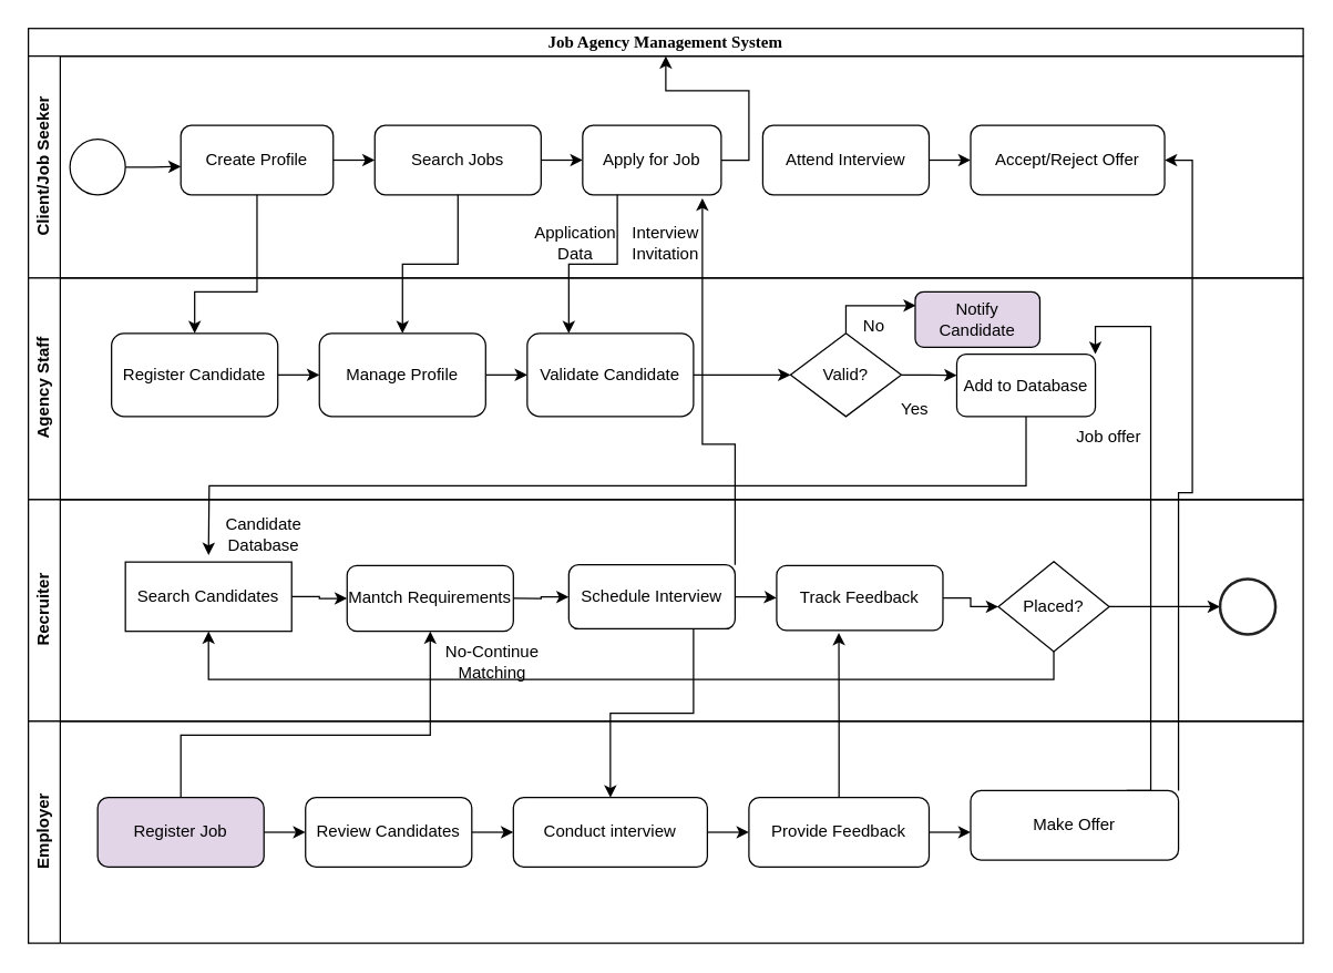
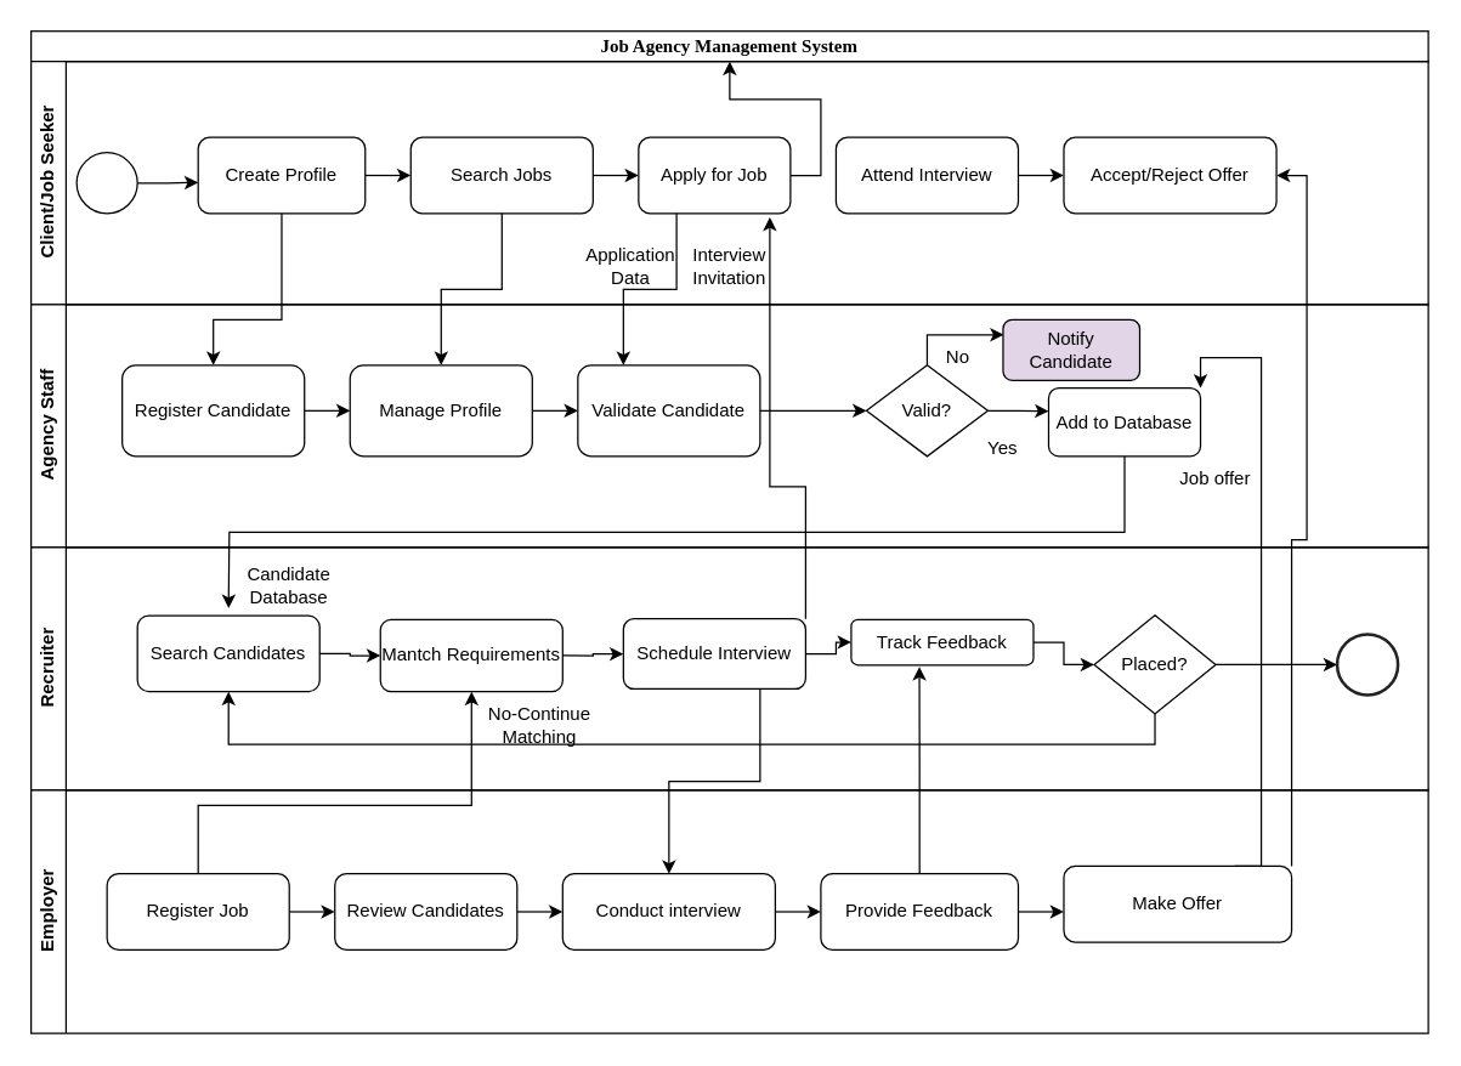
  <mxCell id="0" />
  <mxCell id="1" parent="0" />
  <mxCell id="2" value="&lt;font face=&quot;Verdana&quot;&gt;&lt;b&gt;Job Agency Management System&lt;/b&gt;&lt;/font&gt;" style="rounded=0;whiteSpace=wrap;html=1;align=center;fontFamily=Helvetica;" parent="1" vertex="1"><mxGeometry y="20" width="920" height="20" as="geometry" x="20" /></mxCell>
  <mxCell id="3" value="Client/Job Seeker" style="swimlane;horizontal=0;whiteSpace=wrap;html=1;" parent="1" vertex="1"><mxGeometry y="40" width="920" height="160" as="geometry" x="20" /></mxCell>
  <mxCell id="4" style="edgeStyle=orthogonalEdgeStyle;rounded=0;orthogonalLoop=1;jettySize=auto;html=1;exitX=1;exitY=0.5;exitDx=0;exitDy=0;" parent="3" source="5" edge="1"><mxGeometry relative="1" as="geometry"><mxPoint x="110" y="79.667" as="targetPoint" /></mxGeometry></mxCell>
  <mxCell id="5" value="" style="ellipse;whiteSpace=wrap;html=1;aspect=fixed;" parent="3" vertex="1"><mxGeometry x="30" y="60" width="40" height="40" as="geometry" /></mxCell>
  <mxCell id="6" style="edgeStyle=orthogonalEdgeStyle;rounded=0;orthogonalLoop=1;jettySize=auto;html=1;exitX=1;exitY=0.5;exitDx=0;exitDy=0;entryX=0;entryY=0.5;entryDx=0;entryDy=0;" parent="3" source="7" target="9" edge="1"><mxGeometry relative="1" as="geometry" /></mxCell>
  <mxCell id="7" value="Create Profile" style="rounded=1;whiteSpace=wrap;html=1;" parent="3" vertex="1"><mxGeometry x="110" y="50" width="110" height="50" as="geometry" /></mxCell>
  <mxCell id="8" style="edgeStyle=orthogonalEdgeStyle;rounded=0;orthogonalLoop=1;jettySize=auto;html=1;exitX=1;exitY=0.5;exitDx=0;exitDy=0;entryX=0;entryY=0.5;entryDx=0;entryDy=0;" parent="3" source="9" target="11" edge="1"><mxGeometry relative="1" as="geometry" /></mxCell>
  <mxCell id="9" value="Search Jobs" style="rounded=1;whiteSpace=wrap;html=1;" parent="3" vertex="1"><mxGeometry x="250" y="50" width="120" height="50" as="geometry" /></mxCell>
  <mxCell id="10" style="edgeStyle=orthogonalEdgeStyle;rounded=0;orthogonalLoop=1;jettySize=auto;html=1;exitX=1;exitY=0.5;exitDx=0;exitDy=0;" parent="3" source="11" target="2" edge="1"><mxGeometry relative="1" as="geometry" /></mxCell>
  <mxCell id="11" value="Apply for Job" style="rounded=1;whiteSpace=wrap;html=1;" parent="3" vertex="1"><mxGeometry x="400" y="50" width="100" height="50" as="geometry" /></mxCell>
  <mxCell id="12" style="edgeStyle=orthogonalEdgeStyle;rounded=0;orthogonalLoop=1;jettySize=auto;html=1;exitX=1;exitY=0.5;exitDx=0;exitDy=0;entryX=0;entryY=0.5;entryDx=0;entryDy=0;" parent="3" source="13" target="14" edge="1"><mxGeometry relative="1" as="geometry" /></mxCell>
  <mxCell id="13" value="Attend Interview" style="rounded=1;whiteSpace=wrap;html=1;" parent="3" vertex="1"><mxGeometry x="530" y="50" width="120" height="50" as="geometry" /></mxCell>
  <mxCell id="14" value="Accept/Reject Offer" style="rounded=1;whiteSpace=wrap;html=1;" parent="3" vertex="1"><mxGeometry x="680" y="50" width="140" height="50" as="geometry" /></mxCell>
  <mxCell id="15" value="Application Data" style="text;html=1;align=center;verticalAlign=middle;whiteSpace=wrap;rounded=0;" parent="3" vertex="1"><mxGeometry x="365" y="120" width="60" height="30" as="geometry" /></mxCell>
  <mxCell id="16" value="Interview Invitation" style="text;html=1;align=center;verticalAlign=middle;whiteSpace=wrap;rounded=0;rotation=0;" parent="3" vertex="1"><mxGeometry x="420" y="120" width="80" height="30" as="geometry" /></mxCell>
  <mxCell id="17" value="Agency Staff" style="swimlane;horizontal=0;whiteSpace=wrap;html=1;" parent="1" vertex="1"><mxGeometry y="200" width="920" height="160" as="geometry" x="20" /></mxCell>
  <mxCell id="18" style="edgeStyle=orthogonalEdgeStyle;rounded=0;orthogonalLoop=1;jettySize=auto;html=1;exitX=1;exitY=0.5;exitDx=0;exitDy=0;" parent="17" source="19" edge="1"><mxGeometry relative="1" as="geometry"><mxPoint x="210" y="70.333" as="targetPoint" /></mxGeometry></mxCell>
  <mxCell id="19" value="Register Candidate" style="rounded=1;whiteSpace=wrap;html=1;" parent="17" vertex="1"><mxGeometry x="60" y="40" width="120" height="60" as="geometry" /></mxCell>
  <mxCell id="20" style="edgeStyle=orthogonalEdgeStyle;rounded=0;orthogonalLoop=1;jettySize=auto;html=1;exitX=1;exitY=0.5;exitDx=0;exitDy=0;" parent="17" source="21" edge="1"><mxGeometry relative="1" as="geometry"><mxPoint x="360" y="70" as="targetPoint" /></mxGeometry></mxCell>
  <mxCell id="21" value="Manage Profile" style="rounded=1;whiteSpace=wrap;html=1;" parent="17" vertex="1"><mxGeometry x="210" y="40" width="120" height="60" as="geometry" /></mxCell>
  <mxCell id="22" value="Validate Candidate" style="rounded=1;whiteSpace=wrap;html=1;" parent="17" vertex="1"><mxGeometry x="360" y="40" width="120" height="60" as="geometry" /></mxCell>
  <mxCell id="23" style="edgeStyle=orthogonalEdgeStyle;rounded=0;orthogonalLoop=1;jettySize=auto;html=1;exitX=1;exitY=0.5;exitDx=0;exitDy=0;" parent="17" source="22" edge="1"><mxGeometry relative="1" as="geometry"><mxPoint x="550" y="70" as="targetPoint" /></mxGeometry></mxCell>
  <mxCell id="24" style="edgeStyle=orthogonalEdgeStyle;rounded=0;orthogonalLoop=1;jettySize=auto;html=1;exitX=0.5;exitY=0;exitDx=0;exitDy=0;" parent="17" source="26" edge="1"><mxGeometry relative="1" as="geometry"><mxPoint x="640" y="20" as="targetPoint" /></mxGeometry></mxCell>
  <mxCell id="25" style="edgeStyle=orthogonalEdgeStyle;rounded=0;orthogonalLoop=1;jettySize=auto;html=1;exitX=1;exitY=0.5;exitDx=0;exitDy=0;" parent="17" source="26" edge="1"><mxGeometry relative="1" as="geometry"><mxPoint x="670" y="70.333" as="targetPoint" /></mxGeometry></mxCell>
  <mxCell id="26" value="Valid?" style="rhombus;whiteSpace=wrap;html=1;" parent="17" vertex="1"><mxGeometry x="550" y="40" width="80" height="60" as="geometry" /></mxCell>
  <mxCell id="27" value="Notify Candidate" style="rounded=1;whiteSpace=wrap;html=1;fillColor=#e1d5e7;" parent="17" vertex="1"><mxGeometry x="640" y="10" width="90" height="40" as="geometry" /></mxCell>
  <mxCell id="28" style="edgeStyle=orthogonalEdgeStyle;rounded=0;orthogonalLoop=1;jettySize=auto;html=1;exitX=0.5;exitY=1;exitDx=0;exitDy=0;" parent="17" source="29" edge="1"><mxGeometry relative="1" as="geometry"><mxPoint x="130" y="200" as="targetPoint" /></mxGeometry></mxCell>
  <mxCell id="29" value="Add to Database" style="rounded=1;whiteSpace=wrap;html=1;" parent="17" vertex="1"><mxGeometry x="670" y="55" width="100" height="45" as="geometry" /></mxCell>
  <mxCell id="30" value="No" style="text;html=1;align=center;verticalAlign=middle;resizable=0;points=[];autosize=1;strokeColor=none;fillColor=none;" parent="17" vertex="1"><mxGeometry x="590" y="20" width="40" height="30" as="geometry" /></mxCell>
  <mxCell id="31" value="Yes" style="text;html=1;align=center;verticalAlign=middle;whiteSpace=wrap;rounded=0;" parent="17" vertex="1"><mxGeometry x="610" y="80" width="60" height="30" as="geometry" /></mxCell>
  <mxCell id="32" value="Job offer" style="text;html=1;align=center;verticalAlign=middle;whiteSpace=wrap;rounded=0;" parent="17" vertex="1"><mxGeometry x="750" y="100" width="60" height="30" as="geometry" /></mxCell>
  <mxCell id="33" value="Recruiter" style="swimlane;horizontal=0;whiteSpace=wrap;html=1;" parent="1" vertex="1"><mxGeometry y="360" width="920" height="160" as="geometry" x="20" /></mxCell>
- <mxCell id="34" value="Search Candidates" style="whiteSpace=wrap;html=1;rounded=0;" parent="33" vertex="1"><mxGeometry x="70" y="45" width="120" height="50" as="geometry" /></mxCell>
+ <mxCell id="34" value="Search Candidates" style="rounded=1;whiteSpace=wrap;html=1;" parent="33" vertex="1"><mxGeometry x="70" y="45" width="120" height="50" as="geometry" /></mxCell>
  <mxCell id="35" value="Mantch Requirements" style="rounded=1;whiteSpace=wrap;html=1;" parent="33" vertex="1"><mxGeometry x="230" y="47.5" width="120" height="47.5" as="geometry" /></mxCell>
  <mxCell id="36" style="edgeStyle=orthogonalEdgeStyle;rounded=0;orthogonalLoop=1;jettySize=auto;html=1;exitX=1;exitY=0.5;exitDx=0;exitDy=0;" parent="33" source="34" target="35" edge="1"><mxGeometry relative="1" as="geometry"><mxPoint x="220" y="75.667" as="targetPoint" /></mxGeometry></mxCell>
  <mxCell id="37" value="Schedule Interview" style="rounded=1;whiteSpace=wrap;html=1;" parent="33" vertex="1"><mxGeometry x="390" y="47" width="120" height="46.25" as="geometry" /></mxCell>
  <mxCell id="38" style="edgeStyle=orthogonalEdgeStyle;rounded=0;orthogonalLoop=1;jettySize=auto;html=1;exitX=1;exitY=0.5;exitDx=0;exitDy=0;" parent="33" source="35" target="37" edge="1"><mxGeometry relative="1" as="geometry"><mxPoint x="370" y="75.667" as="targetPoint" /></mxGeometry></mxCell>
- <mxCell id="39" value="Track Feedback" style="rounded=1;whiteSpace=wrap;html=1;" parent="33" vertex="1"><mxGeometry x="540" y="47.5" width="120" height="46.88" as="geometry" /></mxCell>
+ <mxCell id="39" value="Track Feedback" style="rounded=1;whiteSpace=wrap;html=1;" parent="33" vertex="1"><mxGeometry x="540" y="47.5" width="120" height="30" as="geometry" /></mxCell>
  <mxCell id="40" style="edgeStyle=orthogonalEdgeStyle;rounded=0;orthogonalLoop=1;jettySize=auto;html=1;exitX=1;exitY=0.5;exitDx=0;exitDy=0;" parent="33" source="37" target="39" edge="1"><mxGeometry relative="1" as="geometry"><mxPoint x="530" y="77" as="targetPoint" /></mxGeometry></mxCell>
  <mxCell id="41" style="edgeStyle=orthogonalEdgeStyle;rounded=0;orthogonalLoop=1;jettySize=auto;html=1;exitX=1;exitY=0.5;exitDx=0;exitDy=0;entryX=0;entryY=0.5;entryDx=0;entryDy=0;" parent="33" source="43" edge="1"><mxGeometry relative="1" as="geometry"><mxPoint x="860" y="77.19" as="targetPoint" /></mxGeometry></mxCell>
  <mxCell id="42" style="edgeStyle=orthogonalEdgeStyle;rounded=0;orthogonalLoop=1;jettySize=auto;html=1;exitX=0.5;exitY=1;exitDx=0;exitDy=0;entryX=0.5;entryY=1;entryDx=0;entryDy=0;" parent="33" source="43" target="34" edge="1"><mxGeometry relative="1" as="geometry" /></mxCell>
  <mxCell id="43" value="Placed?" style="rhombus;whiteSpace=wrap;html=1;" parent="33" vertex="1"><mxGeometry x="700" y="44.69" width="80" height="65" as="geometry" /></mxCell>
  <mxCell id="44" style="edgeStyle=orthogonalEdgeStyle;rounded=0;orthogonalLoop=1;jettySize=auto;html=1;exitX=1;exitY=0.5;exitDx=0;exitDy=0;" parent="33" source="39" target="43" edge="1"><mxGeometry relative="1" as="geometry"><mxPoint x="700" y="77" as="targetPoint" /></mxGeometry></mxCell>
  <mxCell id="45" value="Candidate Database" style="text;html=1;align=center;verticalAlign=middle;whiteSpace=wrap;rounded=0;" parent="33" vertex="1"><mxGeometry x="140" y="10" width="60" height="30" as="geometry" /></mxCell>
  <mxCell id="46" value="No-Continue Matching" style="text;html=1;align=center;verticalAlign=middle;whiteSpace=wrap;rounded=0;" parent="33" vertex="1"><mxGeometry x="280" y="102.19" width="110" height="30" as="geometry" /></mxCell>
  <mxCell id="47" value="" style="html=1;verticalLabelPosition=bottom;labelBackgroundColor=#ffffff;verticalAlign=top;shadow=0;dashed=0;strokeWidth=2;shape=mxgraph.ios7.misc.circle;strokeColor=#222222;fillColor=none;" vertex="1" parent="33"><mxGeometry x="860" y="57.19" width="40" height="40" as="geometry" /></mxCell>
  <mxCell id="48" value="Employer" style="swimlane;horizontal=0;whiteSpace=wrap;html=1;" parent="1" vertex="1"><mxGeometry y="520" width="920" height="160" as="geometry" x="20" /></mxCell>
  <mxCell id="49" style="edgeStyle=orthogonalEdgeStyle;rounded=0;orthogonalLoop=1;jettySize=auto;html=1;exitX=1;exitY=0.5;exitDx=0;exitDy=0;" parent="48" source="50" edge="1"><mxGeometry relative="1" as="geometry"><mxPoint x="200" y="79.667" as="targetPoint" /></mxGeometry></mxCell>
- <mxCell id="50" value="Register Job" style="rounded=1;whiteSpace=wrap;html=1;fillColor=#e1d5e7;" parent="48" vertex="1"><mxGeometry x="50" y="55" width="120" height="50" as="geometry" /></mxCell>
+ <mxCell id="50" value="Register Job" style="rounded=1;whiteSpace=wrap;html=1;" parent="48" vertex="1"><mxGeometry x="50" y="55" width="120" height="50" as="geometry" /></mxCell>
  <mxCell id="51" style="edgeStyle=orthogonalEdgeStyle;rounded=0;orthogonalLoop=1;jettySize=auto;html=1;exitX=1;exitY=0.5;exitDx=0;exitDy=0;" parent="48" source="52" edge="1"><mxGeometry relative="1" as="geometry"><mxPoint x="350" y="79.667" as="targetPoint" /></mxGeometry></mxCell>
  <mxCell id="52" value="Review Candidates" style="rounded=1;whiteSpace=wrap;html=1;" parent="48" vertex="1"><mxGeometry x="200" y="55" width="120" height="50" as="geometry" /></mxCell>
  <mxCell id="53" style="edgeStyle=orthogonalEdgeStyle;rounded=0;orthogonalLoop=1;jettySize=auto;html=1;exitX=1;exitY=0.5;exitDx=0;exitDy=0;" parent="48" source="54" edge="1"><mxGeometry relative="1" as="geometry"><mxPoint x="520" y="79.667" as="targetPoint" /></mxGeometry></mxCell>
  <mxCell id="54" value="Conduct interview" style="rounded=1;whiteSpace=wrap;html=1;" parent="48" vertex="1"><mxGeometry x="350" y="55" width="140" height="50" as="geometry" /></mxCell>
  <mxCell id="55" style="edgeStyle=orthogonalEdgeStyle;rounded=0;orthogonalLoop=1;jettySize=auto;html=1;exitX=1;exitY=0.5;exitDx=0;exitDy=0;" parent="48" source="56" edge="1"><mxGeometry relative="1" as="geometry"><mxPoint x="680" y="79.667" as="targetPoint" /></mxGeometry></mxCell>
  <mxCell id="56" value="Provide Feedback" style="rounded=1;whiteSpace=wrap;html=1;" parent="48" vertex="1"><mxGeometry x="520" y="55" width="130" height="50" as="geometry" /></mxCell>
  <mxCell id="57" value="Make Offer" style="rounded=1;whiteSpace=wrap;html=1;" parent="48" vertex="1"><mxGeometry x="680" y="50" width="150" height="50" as="geometry" /></mxCell>
  <mxCell id="58" style="edgeStyle=orthogonalEdgeStyle;rounded=0;orthogonalLoop=1;jettySize=auto;html=1;exitX=0.5;exitY=1;exitDx=0;exitDy=0;entryX=0.5;entryY=0;entryDx=0;entryDy=0;" parent="1" source="7" target="19" edge="1"><mxGeometry relative="1" as="geometry"><Array as="points"><mxPoint x="185" y="210" /><mxPoint x="140" y="210" /></Array></mxGeometry></mxCell>
  <mxCell id="59" style="edgeStyle=orthogonalEdgeStyle;rounded=0;orthogonalLoop=1;jettySize=auto;html=1;exitX=0.5;exitY=0;exitDx=0;exitDy=0;entryX=0.5;entryY=1;entryDx=0;entryDy=0;" parent="1" source="50" target="35" edge="1"><mxGeometry relative="1" as="geometry"><Array as="points"><mxPoint x="130" y="530" /><mxPoint x="310" y="530" /></Array></mxGeometry></mxCell>
  <mxCell id="60" style="edgeStyle=orthogonalEdgeStyle;rounded=0;orthogonalLoop=1;jettySize=auto;html=1;exitX=0.5;exitY=0;exitDx=0;exitDy=0;entryX=0.374;entryY=1.037;entryDx=0;entryDy=0;entryPerimeter=0;" parent="1" source="56" target="39" edge="1"><mxGeometry relative="1" as="geometry" /></mxCell>
  <mxCell id="61" style="edgeStyle=orthogonalEdgeStyle;rounded=0;orthogonalLoop=1;jettySize=auto;html=1;exitX=0.5;exitY=1;exitDx=0;exitDy=0;entryX=0.5;entryY=0;entryDx=0;entryDy=0;" parent="1" source="9" target="21" edge="1"><mxGeometry relative="1" as="geometry" /></mxCell>
  <mxCell id="62" style="edgeStyle=orthogonalEdgeStyle;rounded=0;orthogonalLoop=1;jettySize=auto;html=1;exitX=0.25;exitY=1;exitDx=0;exitDy=0;entryX=0.25;entryY=0;entryDx=0;entryDy=0;" parent="1" source="11" target="22" edge="1"><mxGeometry relative="1" as="geometry" /></mxCell>
  <mxCell id="63" style="edgeStyle=orthogonalEdgeStyle;rounded=0;orthogonalLoop=1;jettySize=auto;html=1;exitX=0.75;exitY=1;exitDx=0;exitDy=0;entryX=0.5;entryY=0;entryDx=0;entryDy=0;" parent="1" source="37" target="54" edge="1"><mxGeometry relative="1" as="geometry" /></mxCell>
  <mxCell id="64" style="edgeStyle=orthogonalEdgeStyle;rounded=0;orthogonalLoop=1;jettySize=auto;html=1;exitX=1;exitY=0;exitDx=0;exitDy=0;entryX=0.864;entryY=1.05;entryDx=0;entryDy=0;entryPerimeter=0;" parent="1" source="37" target="11" edge="1"><mxGeometry relative="1" as="geometry"><Array as="points"><mxPoint x="530" y="320" /><mxPoint x="506" y="320" /></Array></mxGeometry></mxCell>
  <mxCell id="65" style="edgeStyle=orthogonalEdgeStyle;rounded=0;orthogonalLoop=1;jettySize=auto;html=1;exitX=1;exitY=0;exitDx=0;exitDy=0;entryX=1;entryY=0.5;entryDx=0;entryDy=0;" parent="1" source="57" target="14" edge="1"><mxGeometry relative="1" as="geometry" /></mxCell>
  <mxCell id="66" style="edgeStyle=orthogonalEdgeStyle;rounded=0;orthogonalLoop=1;jettySize=auto;html=1;exitX=0.75;exitY=0;exitDx=0;exitDy=0;entryX=1;entryY=0;entryDx=0;entryDy=0;" parent="1" source="57" target="29" edge="1"><mxGeometry relative="1" as="geometry"><Array as="points"><mxPoint x="830" y="570" /><mxPoint x="830" y="235" /><mxPoint x="790" y="235" /></Array></mxGeometry></mxCell>
